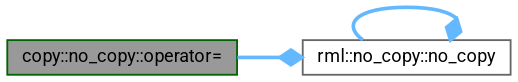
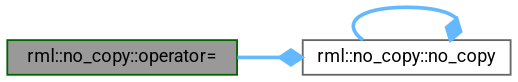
  digraph {
    rankdir=LR
    fontname=Roboto
    node [fontname=Roboto fontsize=10 shape=box style=filled]
    edge [color=steelblue1 fontname=Roboto fontsize=10 labelfontname=Helvetica labelfontsize=10 style=bold arrowhead=diamond]
-   n1 [color=darkgreen fillcolor=grey60 fontcolor=black height=0.2 label="copy::no_copy::operator=" width=0.4]
+   n1 [color=darkgreen fillcolor=grey60 fontcolor=black height=0.2 label="rml::no_copy::operator=" width=0.4]
    n2 [color=gray40 fillcolor=white height=0.2 label="rml::no_copy::no_copy" width=0.4]
    n1 -> n2
    n2 -> n2
  }
